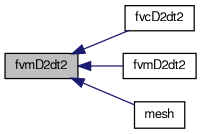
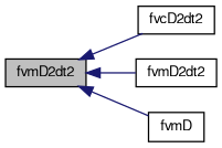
  digraph {
    rankdir=LR
    node [color=black fontname=FreeSans fontsize=10 shape=record]
    edge [color=midnightblue dir=back fontname=FreeSans fontsize=10 labelfontname=FreeSans labelfontsize=10 style=solid]
    n1 [fillcolor=grey75 fontcolor=black height=0.2 label=fvmD2dt2 style=filled width=0.4]
    n2 [height=0.2 label=fvcD2dt2 width=0.4]
    n3 [height=0.2 label=fvmD2dt2 width=0.4]
-   n4 [height=0.2 label=mesh width=0.4]
+   n4 [height=0.2 label=fvmD width=0.4]
    n1 -> n2
    n1 -> n3
    n1 -> n4
  }
